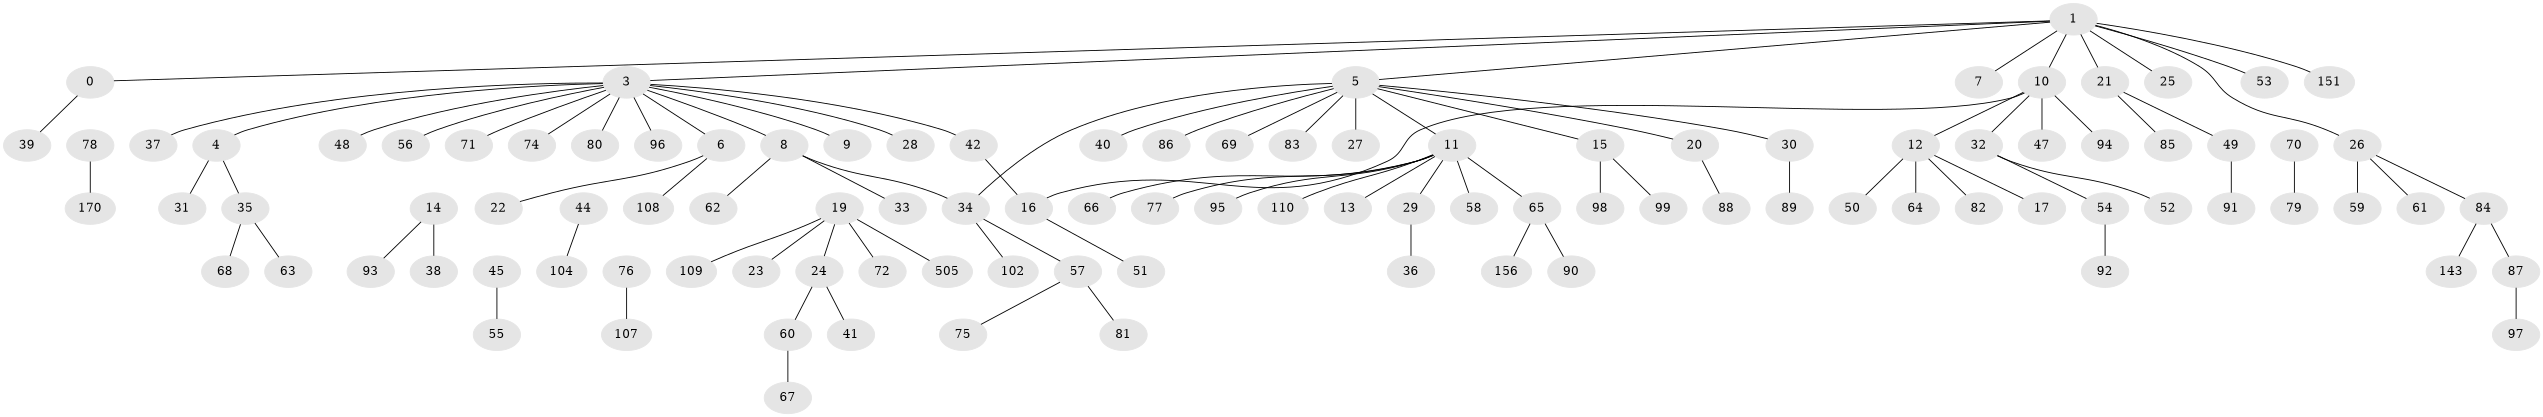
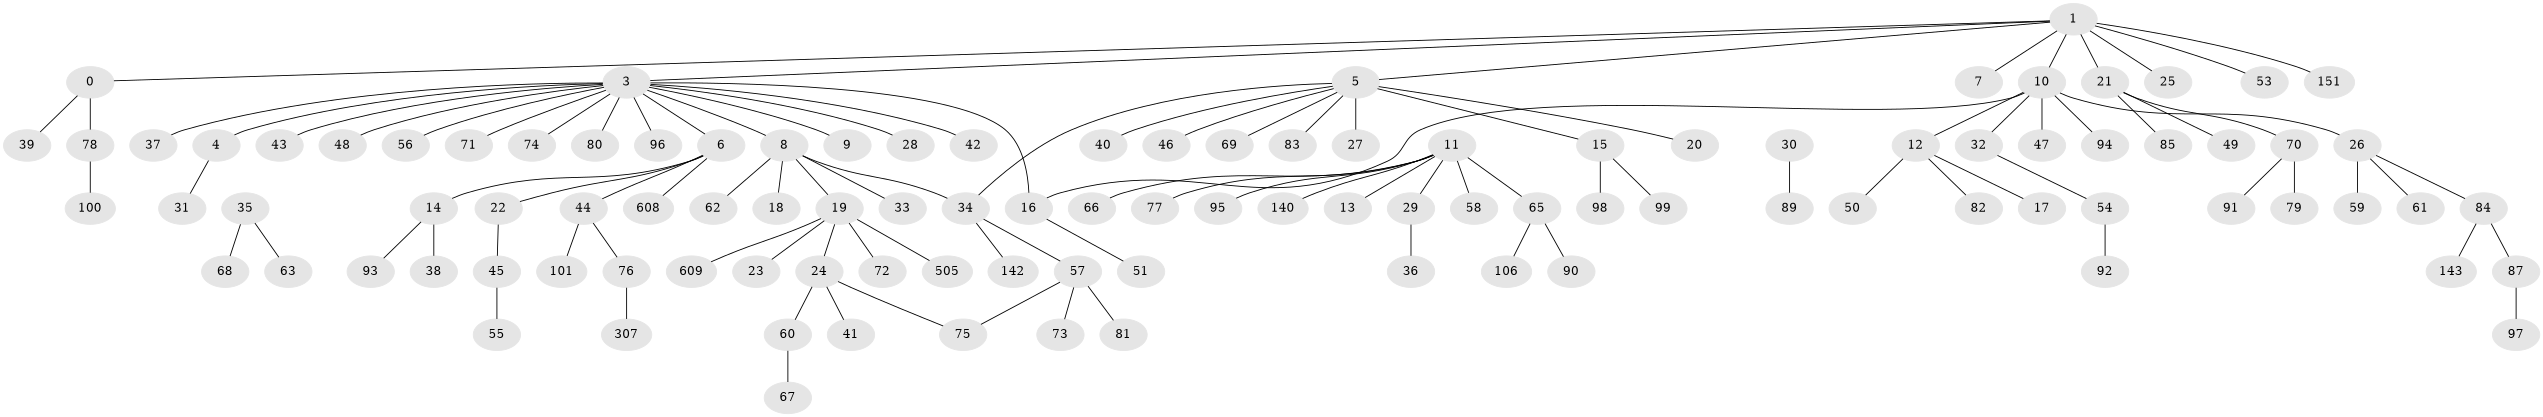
  graph {
    node [color=gray90 style=filled]
    n1 [label=0]
    1
    3
    5
    7
    10
    21
    25
    26
    53
    n11 [label=151]
    39
    78
    4
    6
    8
    9
    16
    28
    37
    42
+   43
    48
    56
    71
    74
    80
    96
    11
    15
    20
    27
    30
    34
    40
-   46 [label=86]
+   46
    69
    83
    12
    32
    47
    94
    49
    70
    85
    59
    61
    84
-   100 [label=170]
+   100
    31
    35
    14
    22
    44
-   108
+   108 [label=608]
+   18
    19
    33
    62
    51
    63
    68
    13
    29
    58
    65
    66
    77
    95
-   110
+   110 [label=140]
    98
    99
-   88
    89
    57
-   102
+   102 [label=142]
    38
    93
    45
    76
-   104
+   104 [label=101]
    23
    24
    72
    n85 [label=505]
-   109
+   109 [label=609]
    17
    50
-   64
    82
-   52
    54
    36
    90
-   106 [label=156]
+   106
    41
    60
    75
    91
    79
    55
    67
    87
    n104 [label=143]
    92
+   73
    81
-   107
+   107 [label=307]
    97
    n1 -- 39
+   n1 -- 78
    1 -- n1
    1 -- 3
    1 -- 5
    1 -- 7
    1 -- 10
    1 -- 21
    1 -- 25
-   1 -- 26
+   10 -- 26
    1 -- 53
    1 -- n11
    3 -- 4
    3 -- 6
    3 -- 8
    3 -- 9
-   42 -- 16
+   3 -- 16
    3 -- 28
    3 -- 37
    3 -- 42
+   3 -- 43
    3 -- 48
    3 -- 56
    3 -- 71
    3 -- 74
    3 -- 80
    3 -- 96
-   5 -- 11
    5 -- 15
    5 -- 20
    5 -- 27
-   5 -- 30
    5 -- 34
    5 -- 40
    5 -- 46
    5 -- 69
    5 -- 83
    10 -- 16
    10 -- 12
    10 -- 32
    10 -- 47
    10 -- 94
    21 -- 49
+   21 -- 70
    21 -- 85
    26 -- 59
    26 -- 61
    26 -- 84
    78 -- 100
    4 -- 31
-   4 -- 35
+   6 -- 14
    6 -- 22
+   6 -- 44
    6 -- 108
    8 -- 34
+   8 -- 18
+   8 -- 19
    8 -- 33
    8 -- 62
    16 -- 51
    11 -- 13
    11 -- 29
    11 -- 58
    11 -- 65
    11 -- 66
    11 -- 77
    11 -- 95
    11 -- 110
    15 -- 98
    15 -- 99
-   20 -- 88
    30 -- 89
    34 -- 57
    34 -- 102
    12 -- 17
    12 -- 50
-   12 -- 64
    12 -- 82
-   32 -- 52
    32 -- 54
-   49 -- 91
+   70 -- 91
    70 -- 79
    84 -- 87
    84 -- n104
    35 -- 63
    35 -- 68
    14 -- 38
    14 -- 93
+   22 -- 45
+   44 -- 76
    44 -- 104
    19 -- 23
    19 -- 24
    19 -- 72
    19 -- n85
    19 -- 109
    29 -- 36
    65 -- 90
    65 -- 106
    57 -- 75
+   57 -- 73
    57 -- 81
    45 -- 55
    76 -- 107
    24 -- 41
    24 -- 60
+   24 -- 75
    54 -- 92
    60 -- 67
    87 -- 97
  }
